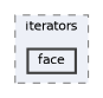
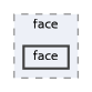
  digraph {
    compound=true
    n1 [color=grey25 fillcolor="#edf0f7" fontname=Helvetica fontsize=10 height=0.2 label=face shape=box style="filled,bold" width=0.4]
    subgraph cluster_1 {
      bgcolor="#edf0f7"
      fontname=Helvetica
      fontsize=10
-     label=iterators
+     label=face
      pencolor=grey50
      style="filled,dashed"
      n1
    }
  }
